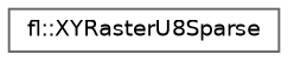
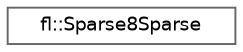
  digraph {
    rankdir=LR
-   n1 [color=grey40 fillcolor=white fontname=Helvetica fontsize=10 height=0.2 label="fl::XYRasterU8Sparse" shape=box style=filled width=0.4]
+   n1 [color=grey40 fillcolor=white fontname=Helvetica fontsize=10 height=0.2 label="fl::Sparse8Sparse" shape=box style=filled width=0.4]
  }
